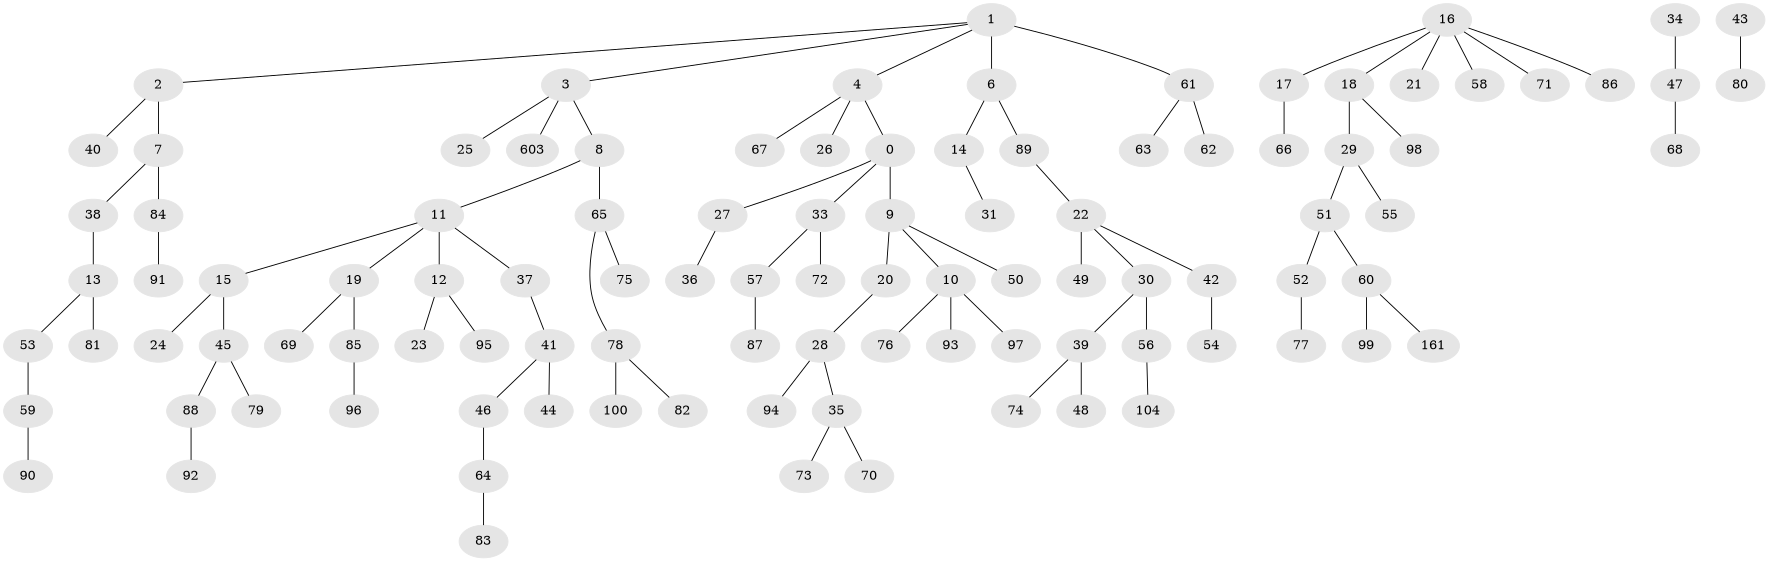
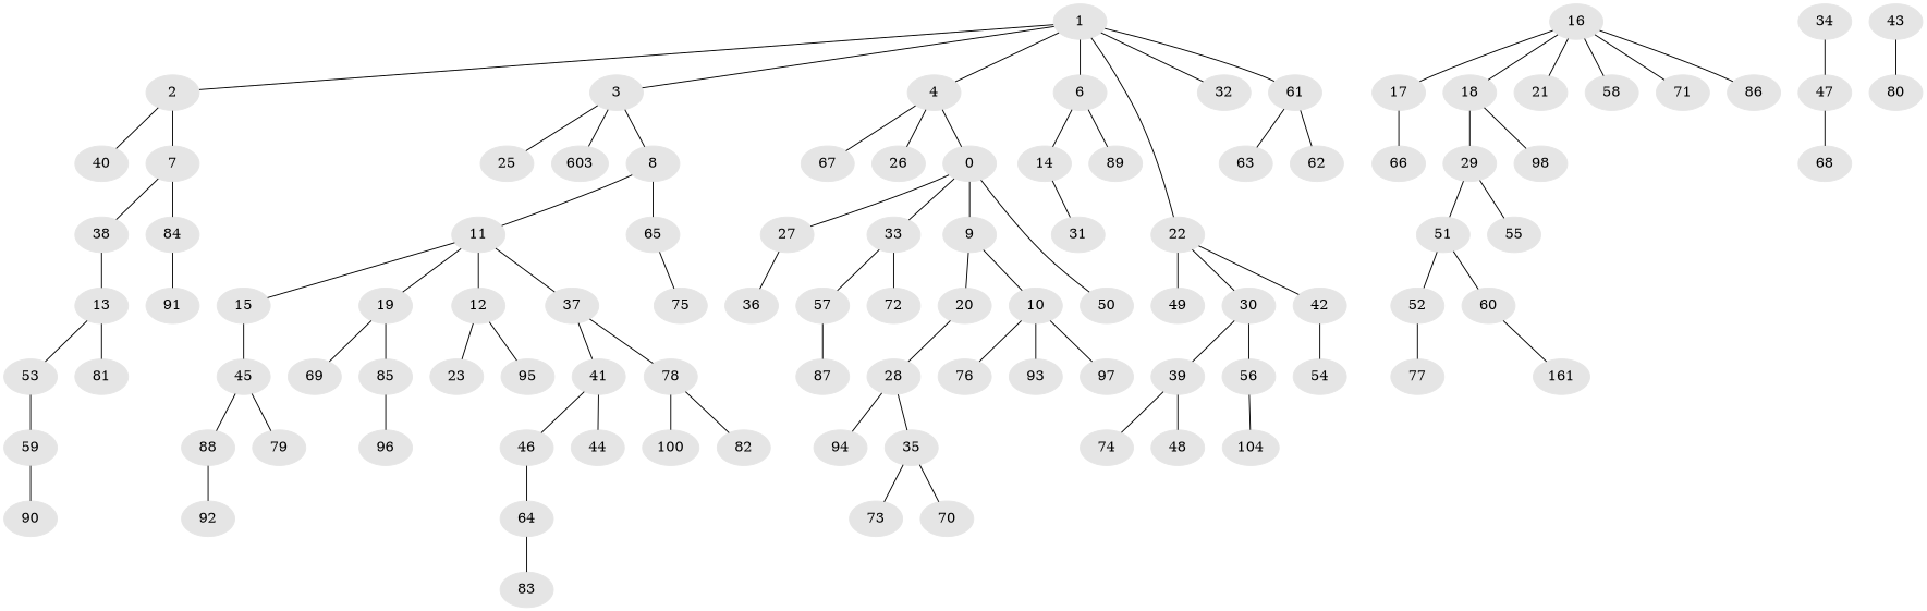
  graph {
    node [color=gray90 style=filled]
    1
    2
    3
    4
    6
    22
+   32
    61
    7
    40
    8
    25
    n13 [label=603]
    n14 [label=0]
    67
    26
    14
    89
    30
    42
    49
    39
    56
    62
    63
    38
    84
    11
    65
    9
    27
    33
    10
    20
    50
    36
    57
    72
    31
    13
    91
    12
    15
    19
    37
    75
    78
    76
    93
    97
    28
    16
    17
    18
    21
    58
    71
    86
    23
    95
-   24
    45
    69
    85
    41
    53
    81
    59
    79
    88
    66
    29
    98
    51
    55
    34
    47
    96
    35
    94
    54
    43
    80
    70
    73
    52
    60
    48
    74
    n90 [label=104]
    87
    68
    44
    46
    64
    92
    83
    77
-   99
    n100 [label=161]
    90
    82
    100
    1 -- 2
    1 -- 3
    1 -- 4
    1 -- 6
-   89 -- 22
+   1 -- 22
+   1 -- 32
    1 -- 61
    2 -- 7
    2 -- 40
    3 -- 8
    3 -- 25
    3 -- n13
    4 -- n14
    4 -- 67
    4 -- 26
    6 -- 14
    6 -- 89
    22 -- 30
    22 -- 42
    22 -- 49
    61 -- 62
    61 -- 63
    7 -- 38
    7 -- 84
    8 -- 11
    8 -- 65
    n14 -- 9
    n14 -- 27
    n14 -- 33
    14 -- 31
    30 -- 39
    30 -- 56
    42 -- 54
    39 -- 48
    39 -- 74
    56 -- n90
    38 -- 13
    84 -- 91
    11 -- 12
    11 -- 15
    11 -- 19
    11 -- 37
    65 -- 75
-   65 -- 78
+   37 -- 78
    9 -- 10
    9 -- 20
-   9 -- 50
+   n14 -- 50
    27 -- 36
    33 -- 57
    33 -- 72
    10 -- 76
    10 -- 93
    10 -- 97
    20 -- 28
    57 -- 87
    13 -- 53
    13 -- 81
    12 -- 23
    12 -- 95
-   15 -- 24
    15 -- 45
    19 -- 69
    19 -- 85
    37 -- 41
    78 -- 82
    78 -- 100
    28 -- 35
    28 -- 94
    16 -- 17
    16 -- 18
    16 -- 21
    16 -- 58
    16 -- 71
    16 -- 86
    17 -- 66
    18 -- 29
    18 -- 98
    45 -- 79
    45 -- 88
    85 -- 96
    41 -- 44
    41 -- 46
    53 -- 59
    59 -- 90
    88 -- 92
    29 -- 51
    29 -- 55
    51 -- 52
    51 -- 60
    34 -- 47
    47 -- 68
    35 -- 70
    35 -- 73
    43 -- 80
    52 -- 77
-   60 -- 99
    60 -- n100
    46 -- 64
    64 -- 83
  }
